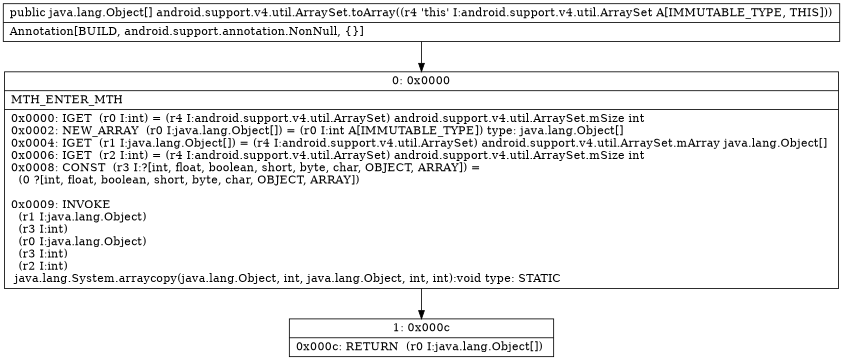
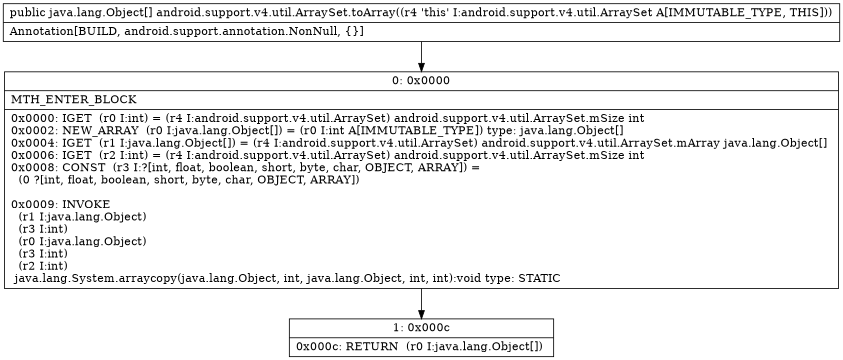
  digraph {
    fontname="DejaVu Serif"
    node [shape=record fontname="DejaVu Serif"]
    edge [fontname="DejaVu Serif"]
-   n1 [label="{0\:\ 0x0000|MTH_ENTER_MTH\l|0x0000: IGET  (r0 I:int) = (r4 I:android.support.v4.util.ArraySet) android.support.v4.util.ArraySet.mSize int \l0x0002: NEW_ARRAY  (r0 I:java.lang.Object[]) = (r0 I:int A[IMMUTABLE_TYPE]) type: java.lang.Object[] \l0x0004: IGET  (r1 I:java.lang.Object[]) = (r4 I:android.support.v4.util.ArraySet) android.support.v4.util.ArraySet.mArray java.lang.Object[] \l0x0006: IGET  (r2 I:int) = (r4 I:android.support.v4.util.ArraySet) android.support.v4.util.ArraySet.mSize int \l0x0008: CONST  (r3 I:?[int, float, boolean, short, byte, char, OBJECT, ARRAY]) = \l  (0 ?[int, float, boolean, short, byte, char, OBJECT, ARRAY])\l \l0x0009: INVOKE  \l  (r1 I:java.lang.Object)\l  (r3 I:int)\l  (r0 I:java.lang.Object)\l  (r3 I:int)\l  (r2 I:int)\l java.lang.System.arraycopy(java.lang.Object, int, java.lang.Object, int, int):void type: STATIC \l}"]
+   n1 [label="{0\:\ 0x0000|MTH_ENTER_BLOCK\l|0x0000: IGET  (r0 I:int) = (r4 I:android.support.v4.util.ArraySet) android.support.v4.util.ArraySet.mSize int \l0x0002: NEW_ARRAY  (r0 I:java.lang.Object[]) = (r0 I:int A[IMMUTABLE_TYPE]) type: java.lang.Object[] \l0x0004: IGET  (r1 I:java.lang.Object[]) = (r4 I:android.support.v4.util.ArraySet) android.support.v4.util.ArraySet.mArray java.lang.Object[] \l0x0006: IGET  (r2 I:int) = (r4 I:android.support.v4.util.ArraySet) android.support.v4.util.ArraySet.mSize int \l0x0008: CONST  (r3 I:?[int, float, boolean, short, byte, char, OBJECT, ARRAY]) = \l  (0 ?[int, float, boolean, short, byte, char, OBJECT, ARRAY])\l \l0x0009: INVOKE  \l  (r1 I:java.lang.Object)\l  (r3 I:int)\l  (r0 I:java.lang.Object)\l  (r3 I:int)\l  (r2 I:int)\l java.lang.System.arraycopy(java.lang.Object, int, java.lang.Object, int, int):void type: STATIC \l}"]
    n2 [label="{1\:\ 0x000c|0x000c: RETURN  (r0 I:java.lang.Object[]) \l}"]
    n3 [label="{public java.lang.Object[] android.support.v4.util.ArraySet.toArray((r4 'this' I:android.support.v4.util.ArraySet A[IMMUTABLE_TYPE, THIS]))  | Annotation[BUILD, android.support.annotation.NonNull, \{\}]\l}"]
    n1 -> n2
    n3 -> n1
  }
